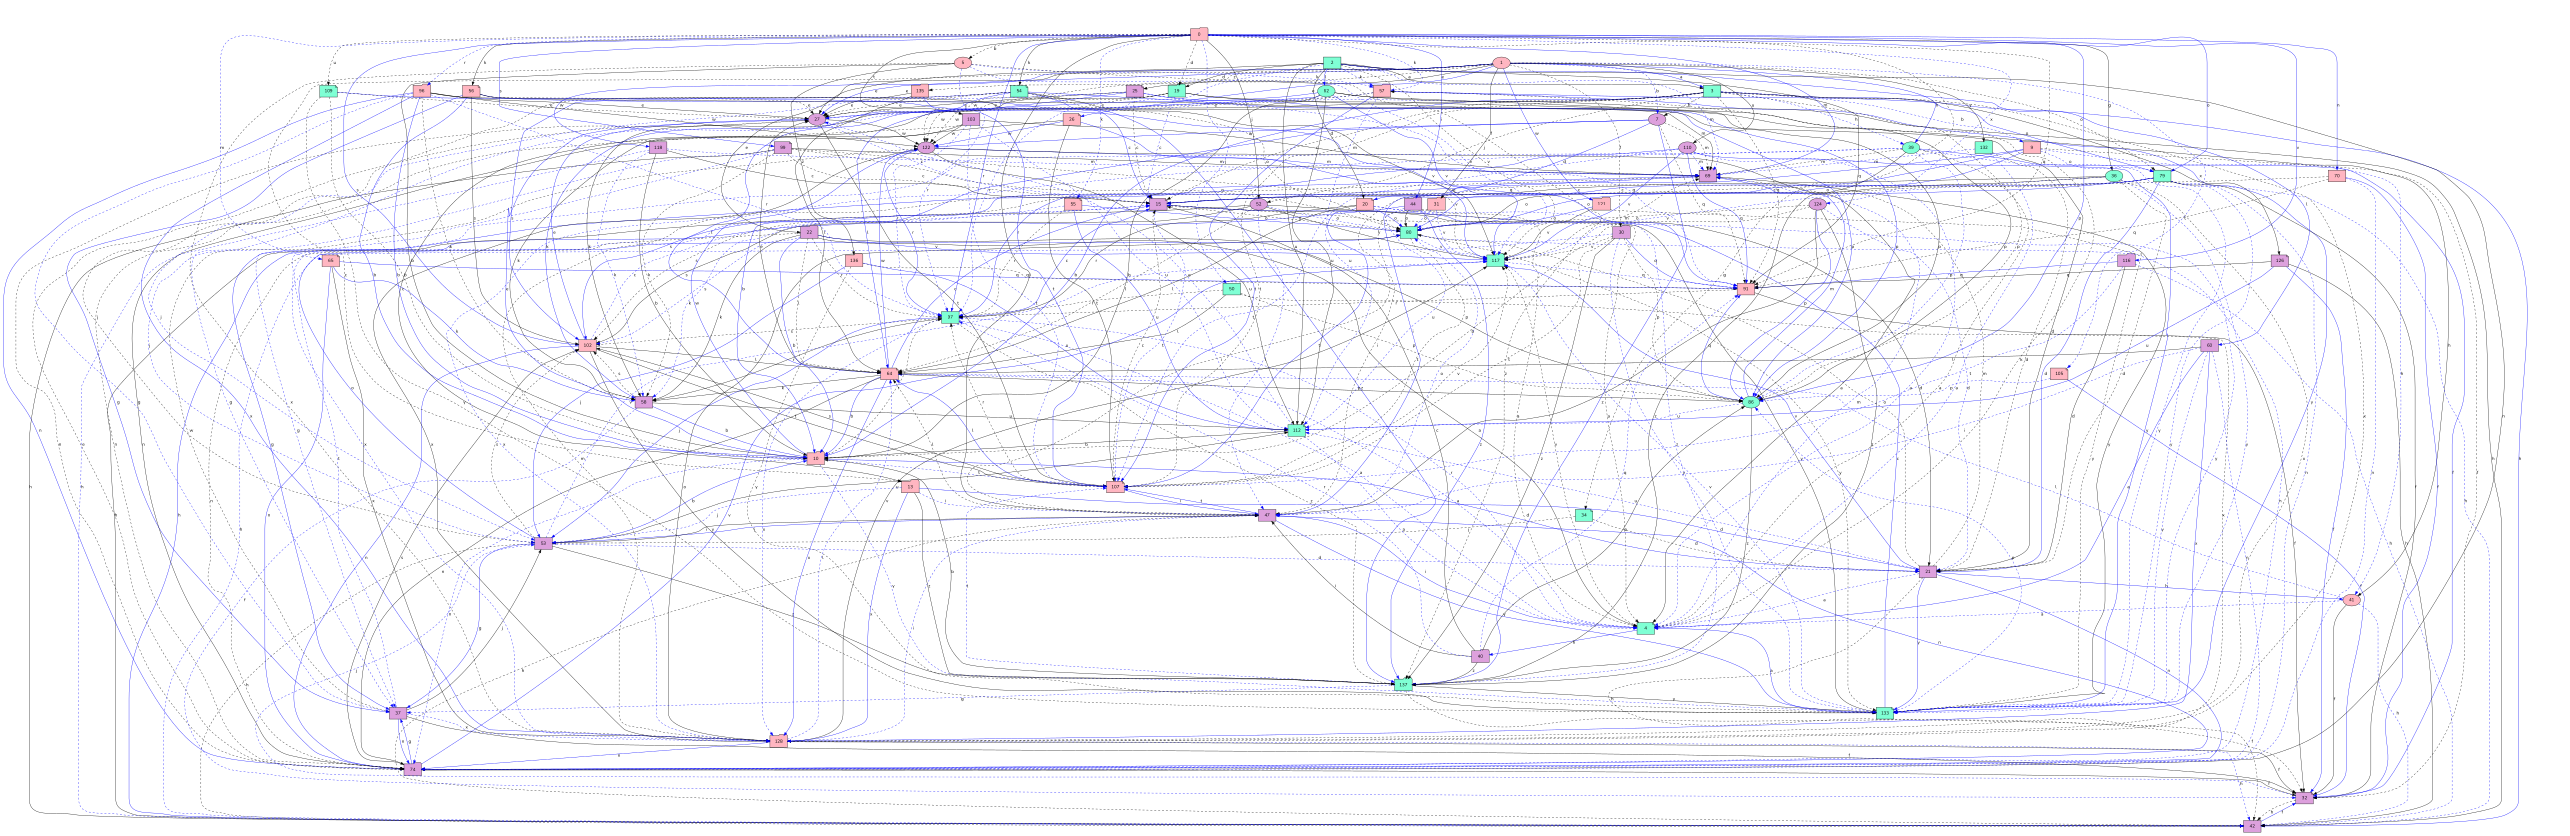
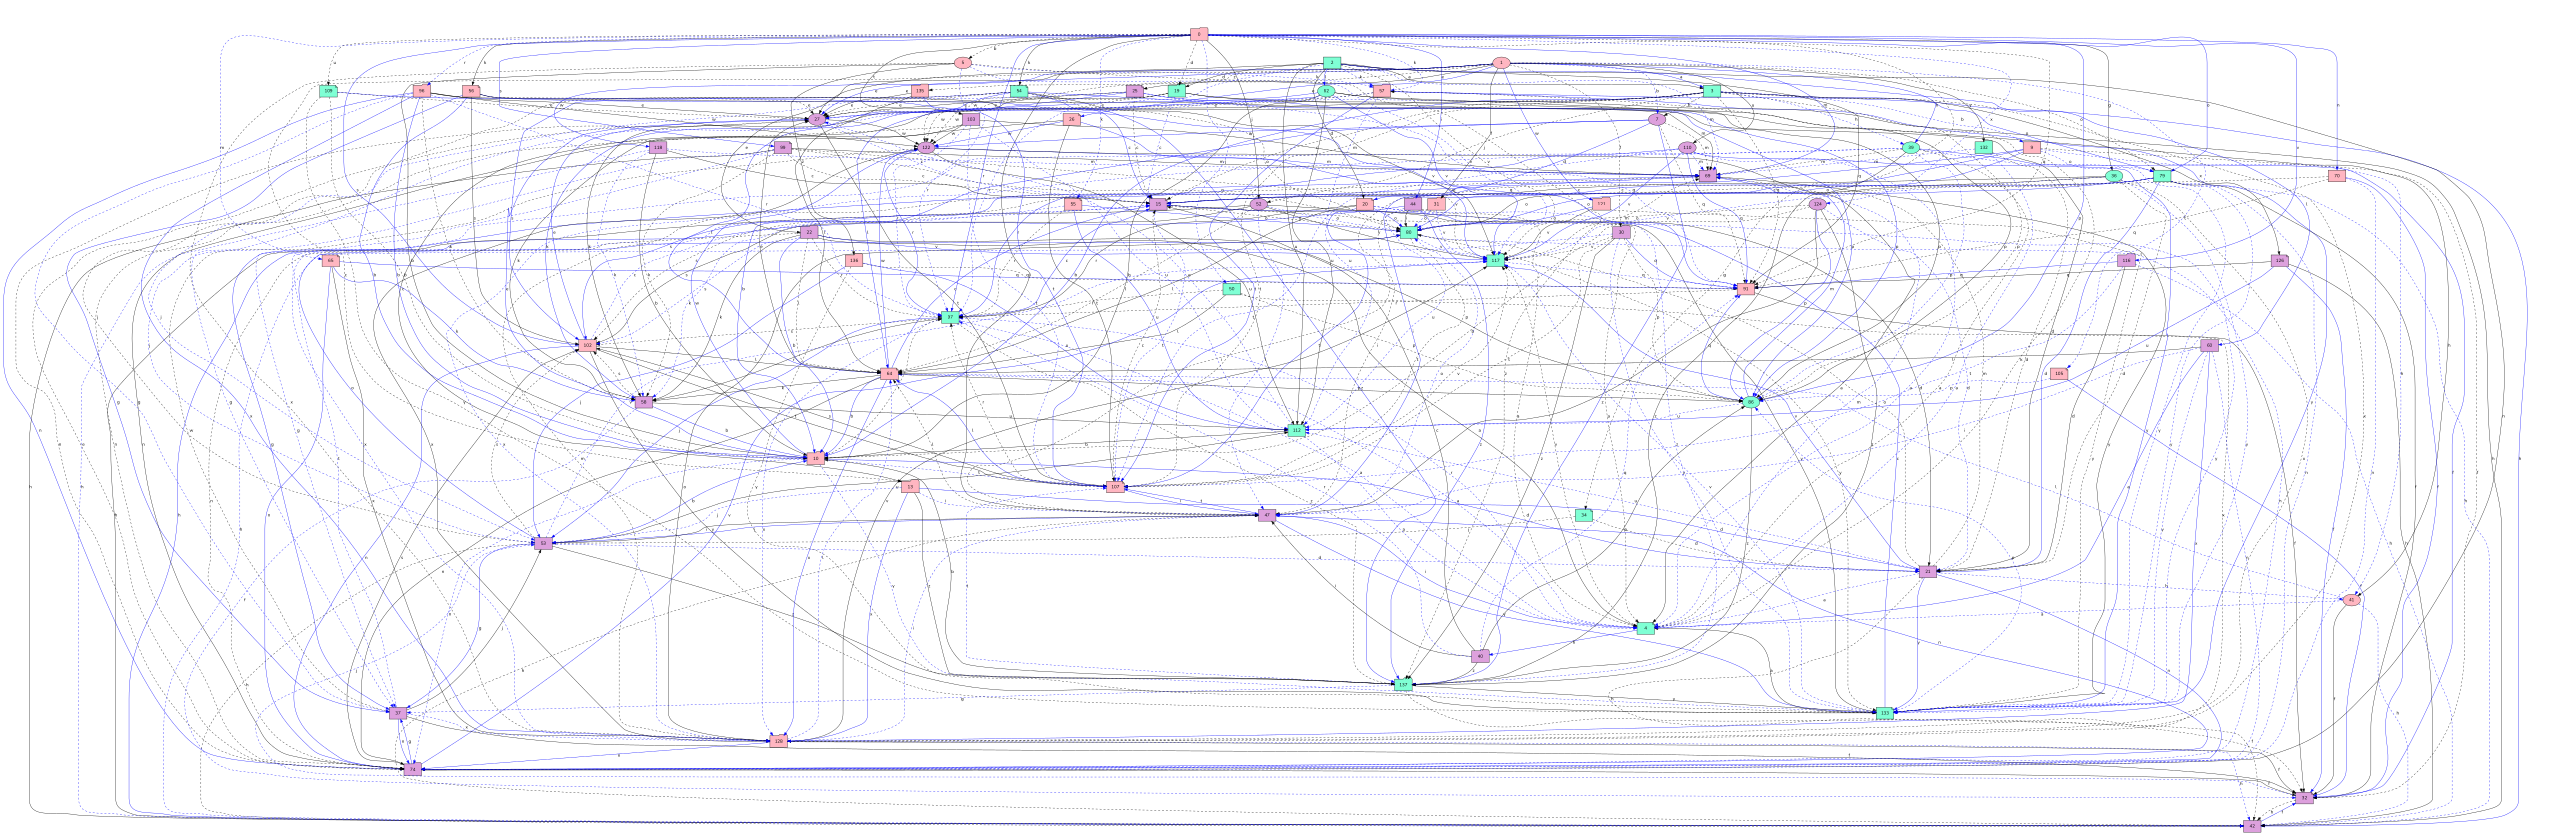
  strict digraph {
    fontname=Nunito
    node [fillcolor=plum fontname=Nunito shape=folder style=filled]
    edge [color=blue fontname=Nunito style=solid]
    0 [fillcolor=lightpink]
    5 [fillcolor=lightpink shape=ellipse]
    19 [fillcolor=aquamarine]
    34 [fillcolor=aquamarine shape=note]
    36 [fillcolor=aquamarine shape=ellipse]
    44
    47 [shape=box]
    50 [fillcolor=aquamarine shape=box]
    52 [shape=ellipse]
    54 [fillcolor=aquamarine shape=note]
    55 [fillcolor=lightpink shape=note]
    56 [fillcolor=lightpink shape=note]
    57 [fillcolor=lightpink]
    65 [fillcolor=lightpink shape=note]
    69
    70 [fillcolor=lightpink shape=box]
    79 [fillcolor=aquamarine shape=box]
    86 [fillcolor=aquamarine shape=ellipse]
    91 [fillcolor=lightpink shape=box]
    96 [fillcolor=lightpink]
    97 [fillcolor=aquamarine shape=box]
    99 [shape=note]
    102 [fillcolor=lightpink shape=box]
    103 [shape=box]
    109 [fillcolor=aquamarine shape=note]
    116
    124 [shape=ellipse]
    117 [fillcolor=aquamarine]
    10 [fillcolor=lightpink]
    128 [fillcolor=lightpink]
    136 [fillcolor=lightpink]
    137 [fillcolor=aquamarine]
    27 [shape=ellipse]
    122 [shape=ellipse]
    15 [shape=note]
    41 [fillcolor=lightpink shape=ellipse]
    58 [shape=box]
    21 [shape=box]
    53 [shape=box]
    80 [fillcolor=aquamarine shape=box]
    133 [fillcolor=aquamarine shape=note]
    112 [fillcolor=aquamarine shape=note]
    4 [fillcolor=aquamarine shape=note]
    42 [shape=box]
    74
    107 [fillcolor=lightpink shape=note]
    64 [fillcolor=lightpink shape=note]
    37 [shape=box]
    32 [shape=note]
    1 [fillcolor=lightpink shape=ellipse]
    3 [fillcolor=aquamarine shape=box]
    7 [shape=ellipse]
    13 [fillcolor=lightpink]
    22
    25 [shape=note]
    26 [fillcolor=lightpink shape=note]
    30
    31 [fillcolor=lightpink]
    39 [fillcolor=aquamarine shape=ellipse]
    105 [fillcolor=lightpink shape=note]
    110 [shape=ellipse]
    118 [shape=box]
    121 [fillcolor=lightpink]
    132 [fillcolor=aquamarine]
    135 [fillcolor=lightpink]
    9 [fillcolor=lightpink shape=box]
    126 [shape=note]
    20 [fillcolor=lightpink shape=note]
    2 [fillcolor=aquamarine shape=box]
    60 [shape=box]
    62 [fillcolor=aquamarine shape=ellipse]
    40
    0 -> 5 [color=black label=b style=dashed]
    0 -> 19 [color=black label=d style=dashed]
    0 -> 34 [color=black label=g style=dashed]
    0 -> 36 [color=black label=g]
    0 -> 44 [label=i]
    0 -> 47 [color=black label=i]
    0 -> 50 [label=j style=dashed]
    0 -> 52 [color=black label=j]
    0 -> 54 [color=black label=k]
    0 -> 55 [label=k style=dashed]
    0 -> 56 [color=black label=k]
    0 -> 57 [label=k style=dashed]
    0 -> 65 [label=m style=dashed]
    0 -> 69 [label=m]
    0 -> 70 [label=n]
    0 -> 79 [label=o]
    0 -> 86 [label=p]
    0 -> 91 [color=black label=q style=dashed]
    0 -> 96 [label=r style=dashed]
    0 -> 97 [label=r]
    0 -> 99 [label=s]
    0 -> 102 [label=s]
    0 -> 103 [color=black label=t]
    0 -> 109 [color=black label=u style=dashed]
    0 -> 116 [label=v]
    0 -> 124 [label=x style=dashed]
    5 -> 57 [label=k style=dashed]
    5 -> 97 [label=r style=dashed]
    5 -> 117 [label=v style=dashed]
    5 -> 10 [color=black label=b]
    5 -> 128 [color=black label=x style=dashed]
    5 -> 136 [color=black label=z]
    5 -> 137 [color=black label=z style=dashed]
    19 -> 86 [color=black label=p]
    19 -> 27 [color=black label=e style=dashed]
    19 -> 122 [color=black label=w style=dashed]
    19 -> 15 [label=c style=dashed]
    19 -> 41 [color=black label=h]
    19 -> 58 [color=black label=k]
    34 -> 21 [color=black label=d style=dashed]
    34 -> 53 [color=black label=j style=dashed]
    36 -> 117 [label=v style=dashed]
    36 -> 128 [color=black label=x style=dashed]
    36 -> 15 [color=black label=c]
    36 -> 21 [color=black label=d style=dashed]
    36 -> 80 [color=black label=o]
    36 -> 133 [label=y style=dashed]
    44 -> 137 [label=z]
-   44 -> 80 [color=black label=o]
+   44 -> 80 [color=black label=i]
    44 -> 112 [label=u style=dashed]
    44 -> 4 [color=black label=a style=dashed]
    44 -> 42 [label=h]
    47 -> 53 [label=j]
    47 -> 80 [label=o style=dashed]
    47 -> 133 [label=y]
    47 -> 42 [color=black label=h style=dashed]
    47 -> 74 [label=n]
    47 -> 107 [label=t]
    47 -> 64 [color=black label=l style=dashed]
    50 -> 86 [color=black label=p style=dashed]
    50 -> 97 [color=black label=r style=dashed]
    50 -> 128 [color=black label=x style=dashed]
    50 -> 64 [color=black label=l]
    52 -> 47 [label=i style=dashed]
    52 -> 102 [color=black label=s]
    52 -> 117 [color=black label=v]
    52 -> 21 [color=black label=d]
    52 -> 80 [label=o style=dashed]
    52 -> 42 [color=black label=h]
    52 -> 64 [color=black label=l style=dashed]
    54 -> 86 [label=p]
    54 -> 102 [label=s]
    54 -> 117 [color=black label=v]
    54 -> 137 [label=z]
    54 -> 27 [color=black label=e style=dashed]
    54 -> 53 [color=black label=j style=dashed]
    54 -> 80 [color=black label=o style=dashed]
    54 -> 64 [label=l]
    55 -> 97 [color=black label=r style=dashed]
    55 -> 58 [label=k style=dashed]
    55 -> 80 [label=o]
    55 -> 112 [label=u]
    56 -> 102 [color=black label=s]
    56 -> 10 [label=b]
    56 -> 27 [color=black label=e style=dashed]
    56 -> 15 [label=c]
    56 -> 21 [color=black label=d]
    56 -> 37 [label=g]
    57 -> 27 [label=e style=dashed]
    57 -> 122 [color=black label=w style=dashed]
    57 -> 133 [label=y]
    57 -> 112 [label=u style=dashed]
    57 -> 42 [label=h]
    57 -> 107 [label=t]
    65 -> 91 [label=q]
    65 -> 128 [color=black label=x]
    65 -> 58 [label=k]
    65 -> 74 [label=n]
    69 -> 15 [label=c]
    69 -> 133 [color=black label=y]
    69 -> 37 [label=g]
    70 -> 91 [color=black label=q style=dashed]
    70 -> 15 [color=black label=c style=dashed]
    70 -> 74 [label=n style=dashed]
    70 -> 32 [label=f]
    79 -> 47 [color=black label=i style=dashed]
    79 -> 102 [color=black label=s style=dashed]
    79 -> 15 [label=c]
    79 -> 21 [label=d]
    79 -> 80 [label=o]
    79 -> 133 [label=y style=dashed]
    79 -> 42 [label=h style=dashed]
    79 -> 74 [label=n style=dashed]
    79 -> 32 [color=black label=f]
    86 -> 69 [label=m]
    86 -> 91 [label=q]
    86 -> 137 [color=black label=z]
    86 -> 112 [label=u style=dashed]
    91 -> 97 [color=black label=r style=dashed]
    91 -> 32 [color=black label=f]
    96 -> 69 [color=black label=m]
    96 -> 97 [label=r style=dashed]
    96 -> 10 [label=b]
    96 -> 128 [label=x]
    96 -> 27 [color=black label=e]
    96 -> 122 [color=black label=w]
    96 -> 58 [color=black label=k style=dashed]
    96 -> 74 [label=n]
    96 -> 37 [label=g style=dashed]
    97 -> 102 [color=black label=s style=dashed]
    97 -> 128 [label=x style=dashed]
    97 -> 137 [color=black label=z style=dashed]
    97 -> 15 [label=c]
    97 -> 53 [label=j]
    97 -> 4 [label=a style=dashed]
    99 -> 69 [color=black label=m]
    99 -> 117 [color=black label=v style=dashed]
    99 -> 128 [label=x style=dashed]
    99 -> 15 [color=black label=c style=dashed]
    99 -> 58 [color=black label=k style=dashed]
    99 -> 53 [label=j style=dashed]
    99 -> 80 [color=black label=o style=dashed]
    99 -> 42 [color=black label=h]
    102 -> 27 [label=e]
    102 -> 15 [label=c style=dashed]
    102 -> 133 [color=black label=y]
    102 -> 74 [label=n]
    102 -> 107 [color=black label=t]
    102 -> 64 [color=black label=l]
    103 -> 69 [color=black label=m]
    103 -> 97 [label=r style=dashed]
    103 -> 122 [color=black label=w]
    103 -> 58 [color=black label=k]
    103 -> 112 [label=u style=dashed]
    103 -> 74 [color=black label=n style=dashed]
    103 -> 107 [label=t style=dashed]
    109 -> 91 [label=q]
    109 -> 10 [color=black label=b style=dashed]
    109 -> 27 [color=black label=e style=dashed]
    109 -> 133 [color=black label=y style=dashed]
    116 -> 91 [label=q]
    116 -> 21 [color=black label=d]
    116 -> 42 [label=h style=dashed]
    116 -> 107 [label=t style=dashed]
    124 -> 47 [color=black label=i]
    124 -> 86 [label=p]
    124 -> 10 [color=black label=b style=dashed]
    124 -> 137 [color=black label=z]
    124 -> 21 [label=d style=dashed]
    124 -> 80 [color=black label=o style=dashed]
    117 -> 69 [color=black label=m style=dashed]
    117 -> 91 [label=q style=dashed]
    10 -> 97 [color=black label=r style=dashed]
    10 -> 27 [label=e]
    10 -> 122 [label=w]
    10 -> 21 [label=d]
    10 -> 133 [label=y style=dashed]
    10 -> 74 [label=n style=dashed]
    10 -> 107 [label=t style=dashed]
    128 -> 47 [label=i style=dashed]
    128 -> 69 [color=black label=m style=dashed]
    128 -> 117 [color=black label=v]
    128 -> 80 [color=black label=o]
    128 -> 42 [label=h style=dashed]
    128 -> 74 [label=n]
    128 -> 64 [label=l style=dashed]
    128 -> 32 [color=black label=f]
    136 -> 91 [color=black label=q style=dashed]
    136 -> 53 [label=j]
    136 -> 133 [color=black label=y style=dashed]
    136 -> 112 [label=u]
    137 -> 10 [color=black label=b]
    137 -> 133 [color=black label=y]
    137 -> 107 [label=t style=dashed]
    137 -> 37 [label=g style=dashed]
    137 -> 32 [color=black label=f style=dashed]
    27 -> 122 [color=black label=w]
    27 -> 15 [label=c style=dashed]
    27 -> 74 [color=black label=n style=dashed]
    27 -> 107 [color=black label=t]
    122 -> 69 [label=m]
    122 -> 97 [label=r]
    122 -> 128 [color=black label=x]
    122 -> 112 [color=black label=u]
    122 -> 4 [color=black label=a]
    15 -> 80 [color=black label=o style=dashed]
    15 -> 133 [color=black label=y]
    15 -> 4 [color=black label=a style=dashed]
    15 -> 107 [label=t style=dashed]
    41 -> 4 [label=a style=dashed]
    41 -> 42 [label=h style=dashed]
    41 -> 64 [label=l style=dashed]
    41 -> 32 [color=black label=f]
    58 -> 97 [color=black label=r]
    58 -> 102 [color=black label=s style=dashed]
    58 -> 10 [label=b]
    58 -> 112 [color=black label=u]
    58 -> 32 [label=f style=dashed]
    21 -> 69 [color=black label=m style=dashed]
    21 -> 117 [label=v]
-   21 -> 41 [label=h]
+   21 -> 41 [label=h style=dashed]
    21 -> 80 [color=black label=o style=dashed]
    21 -> 133 [label=y]
    21 -> 112 [label=u style=dashed]
    21 -> 4 [label=a style=dashed]
    21 -> 42 [color=black label=h style=dashed]
    21 -> 74 [label=n]
    53 -> 47 [color=black label=i]
    53 -> 102 [color=black label=s style=dashed]
    53 -> 117 [label=v style=dashed]
    53 -> 10 [label=b]
    53 -> 137 [color=black label=z]
    53 -> 21 [label=d style=dashed]
    53 -> 80 [label=o]
    53 -> 112 [color=black label=u]
    53 -> 42 [color=black label=h style=dashed]
    53 -> 37 [label=g]
    80 -> 117 [label=v style=dashed]
    80 -> 133 [color=black label=y style=dashed]
    80 -> 74 [label=n style=dashed]
    80 -> 107 [color=black label=t style=dashed]
    133 -> 86 [label=p style=dashed]
    133 -> 117 [label=v style=dashed]
    133 -> 15 [label=c]
-   133 -> 4 [label=a]
+   133 -> 4 [color=black label=a]
    112 -> 10 [color=black label=b]
    112 -> 27 [label=e style=dashed]
    112 -> 4 [label=a style=dashed]
    4 -> 47 [label=i]
    4 -> 57 [color=black label=k style=dashed]
    4 -> 69 [label=m style=dashed]
    4 -> 97 [label=r style=dashed]
    4 -> 117 [color=black label=v style=dashed]
    4 -> 40 [label=h]
    42 -> 32 [label=f]
    74 -> 102 [color=black label=s]
    74 -> 117 [label=v]
    74 -> 27 [color=black label=e style=dashed]
    74 -> 37 [label=g]
    74 -> 32 [color=black label=f]
    107 -> 47 [label=i]
    107 -> 97 [color=black label=r style=dashed]
    107 -> 102 [color=black label=s]
    107 -> 117 [color=black label=v style=dashed]
    107 -> 15 [color=black label=c style=dashed]
    107 -> 64 [label=l]
    64 -> 86 [color=black label=p]
    64 -> 10 [label=b]
    64 -> 128 [label=x]
    64 -> 27 [color=black label=e]
    64 -> 122 [label=w]
    64 -> 15 [label=c]
    64 -> 58 [color=black label=k]
    64 -> 4 [label=a style=dashed]
    64 -> 74 [color=black label=n]
    37 -> 128 [label=x style=dashed]
    37 -> 122 [color=black label=w style=dashed]
    37 -> 15 [label=t style=dashed]
    37 -> 53 [color=black label=j]
    37 -> 74 [label=n]
    37 -> 32 [color=black label=f]
    32 -> 53 [label=j style=dashed]
    32 -> 42 [color=black label=h style=dashed]
    1 -> 79 [color=black label=o style=dashed]
    1 -> 27 [label=e]
    1 -> 122 [color=black label=w style=dashed]
    1 -> 3 [label=a]
    1 -> 7 [label=b style=dashed]
    1 -> 13 [color=black label=c style=dashed]
    1 -> 22 [color=black label=e]
    1 -> 25 [color=black label=e]
    1 -> 26 [label=e]
    1 -> 30 [color=black label=f style=dashed]
    1 -> 31 [color=black label=f]
    1 -> 39 [label=h]
    1 -> 105 [label=t style=dashed]
    1 -> 110 [color=black label=u]
    1 -> 118 [label=w]
    1 -> 121 [label=w]
    1 -> 132 [color=black label=y]
    1 -> 135 [color=black label=z style=dashed]
    3 -> 52 [color=black label=j style=dashed]
    3 -> 79 [label=o]
    3 -> 86 [color=black label=p style=dashed]
    3 -> 91 [color=black label=q style=dashed]
    3 -> 10 [label=b]
    3 -> 128 [color=black label=x style=dashed]
    3 -> 15 [color=black label=c style=dashed]
    3 -> 107 [color=black label=t style=dashed]
    3 -> 37 [label=g style=dashed]
    3 -> 7 [color=black label=b style=dashed]
    3 -> 13 [color=black label=c]
    3 -> 39 [label=h style=dashed]
    3 -> 9 [label=b style=dashed]
    3 -> 126 [color=black label=x]
    7 -> 69 [color=black label=m style=dashed]
    7 -> 91 [color=black label=q style=dashed]
    7 -> 10 [label=b]
    7 -> 137 [label=z]
    7 -> 122 [label=w]
    7 -> 20 [label=d]
    13 -> 47 [label=i style=dashed]
    13 -> 128 [label=x]
    13 -> 137 [color=black label=z]
    13 -> 21 [label=d]
    13 -> 53 [label=j style=dashed]
    22 -> 86 [color=black label=p]
    22 -> 97 [color=black label=r style=dashed]
    22 -> 102 [label=s style=dashed]
    22 -> 117 [label=v]
    22 -> 10 [label=b]
    22 -> 58 [color=black label=k]
    22 -> 4 [color=black label=a]
    22 -> 74 [color=black label=n style=dashed]
    22 -> 64 [color=black label=l style=dashed]
    25 -> 86 [label=p]
    25 -> 91 [label=q style=dashed]
    25 -> 27 [color=black label=e]
    25 -> 15 [color=black label=c style=dashed]
    25 -> 53 [label=j style=dashed]
    25 -> 64 [label=l]
    26 -> 117 [label=v]
    26 -> 122 [label=w]
    26 -> 74 [color=black label=n]
    26 -> 107 [color=black label=t]
    30 -> 86 [color=black label=p style=dashed]
    30 -> 91 [label=q]
    30 -> 117 [color=black label=v style=dashed]
    30 -> 137 [color=black label=z]
    30 -> 133 [label=y style=dashed]
    30 -> 42 [label=h style=dashed]
    30 -> 107 [color=black label=t style=dashed]
    31 -> 47 [color=black label=i style=dashed]
    31 -> 117 [label=v style=dashed]
    31 -> 80 [label=o style=dashed]
    39 -> 69 [color=black label=m style=dashed]
    39 -> 86 [label=p style=dashed]
    39 -> 128 [label=x style=dashed]
    39 -> 137 [color=black label=z]
    39 -> 133 [label=y style=dashed]
    39 -> 4 [color=black label=a style=dashed]
    39 -> 37 [label=g style=dashed]
    39 -> 32 [label=f]
    105 -> 86 [label=p style=dashed]
    105 -> 32 [label=f]
    110 -> 69 [label=m style=dashed]
    110 -> 91 [label=q]
    110 -> 97 [label=r]
    110 -> 117 [label=v]
    110 -> 133 [label=y]
    110 -> 4 [label=a style=dashed]
    110 -> 107 [label=t style=dashed]
    118 -> 69 [label=m style=dashed]
    118 -> 10 [color=black label=b]
    118 -> 15 [color=black label=c]
    118 -> 58 [label=k style=dashed]
    118 -> 42 [label=h style=dashed]
    121 -> 117 [color=black label=v]
    121 -> 80 [label=o]
    121 -> 133 [color=black label=y style=dashed]
    132 -> 69 [label=m style=dashed]
    132 -> 21 [color=black label=d style=dashed]
    132 -> 4 [label=a style=dashed]
    135 -> 27 [color=black label=e]
    135 -> 107 [label=t]
    135 -> 64 [color=black label=l]
    9 -> 47 [label=i]
    9 -> 79 [label=o style=dashed]
    9 -> 102 [label=s]
    9 -> 41 [label=h style=dashed]
    9 -> 80 [label=o]
    9 -> 32 [color=black label=f style=dashed]
    126 -> 91 [color=black label=q]
    126 -> 112 [label=u]
    126 -> 42 [color=black label=h]
    126 -> 32 [label=f]
    20 -> 97 [color=black label=r]
    20 -> 137 [label=z style=dashed]
    20 -> 80 [label=o]
    20 -> 133 [label=y style=dashed]
    20 -> 107 [label=t]
    20 -> 64 [color=black label=l]
    2 -> 19 [color=black label=d]
    2 -> 57 [label=k style=dashed]
    2 -> 69 [label=m style=dashed]
    2 -> 91 [color=black label=q]
    2 -> 97 [label=r style=dashed]
    2 -> 117 [color=black label=v style=dashed]
    2 -> 27 [color=black label=e]
    2 -> 112 [color=black label=u]
    2 -> 74 [color=black label=n]
    2 -> 3 [color=black label=a]
    2 -> 20 [color=black label=d]
    2 -> 60 [label=l]
    2 -> 62 [label=l]
    60 -> 47 [label=i style=dashed]
    60 -> 128 [label=x]
    60 -> 133 [label=y style=dashed]
    60 -> 4 [label=a]
    60 -> 74 [label=n style=dashed]
    60 -> 64 [color=black label=l]
    62 -> 86 [color=black label=p]
    62 -> 117 [label=v]
    62 -> 10 [color=black label=b]
    62 -> 27 [label=e]
    62 -> 58 [label=k]
    62 -> 112 [color=black label=u]
    62 -> 42 [color=black label=h]
    40 -> 47 [color=black label=i]
    40 -> 86 [color=black label=p]
    40 -> 91 [label=q style=dashed]
    40 -> 97 [label=r style=dashed]
    40 -> 137 [color=black label=z]
    40 -> 15 [color=black label=c]
  }
